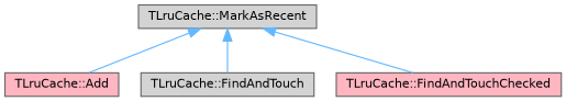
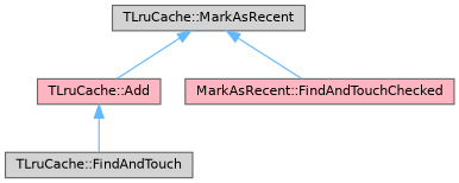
  digraph {
    rankdir=TB
    node [color=grey40 fillcolor=lightgrey fontname=Helvetica fontsize=10 shape=box style=filled]
    edge [color=steelblue1 dir=back fontname=Helvetica fontsize=10 labelfontname=Helvetica labelfontsize=10 style=solid]
    n1 [color=gray40 fontcolor=black height=0.2 label="TLruCache::MarkAsRecent" width=0.4]
    n2 [fillcolor=lightpink height=0.2 label="TLruCache::Add" width=0.4]
    n3 [height=0.2 label="TLruCache::FindAndTouch" width=0.4]
-   n4 [fillcolor=lightpink height=0.2 label="TLruCache::FindAndTouchChecked" width=0.4]
+   n4 [fillcolor=lightpink height=0.2 label="MarkAsRecent::FindAndTouchChecked" width=0.4]
    n1 -> n2
-   n1 -> n3
+   n2 -> n3
    n1 -> n4
  }
